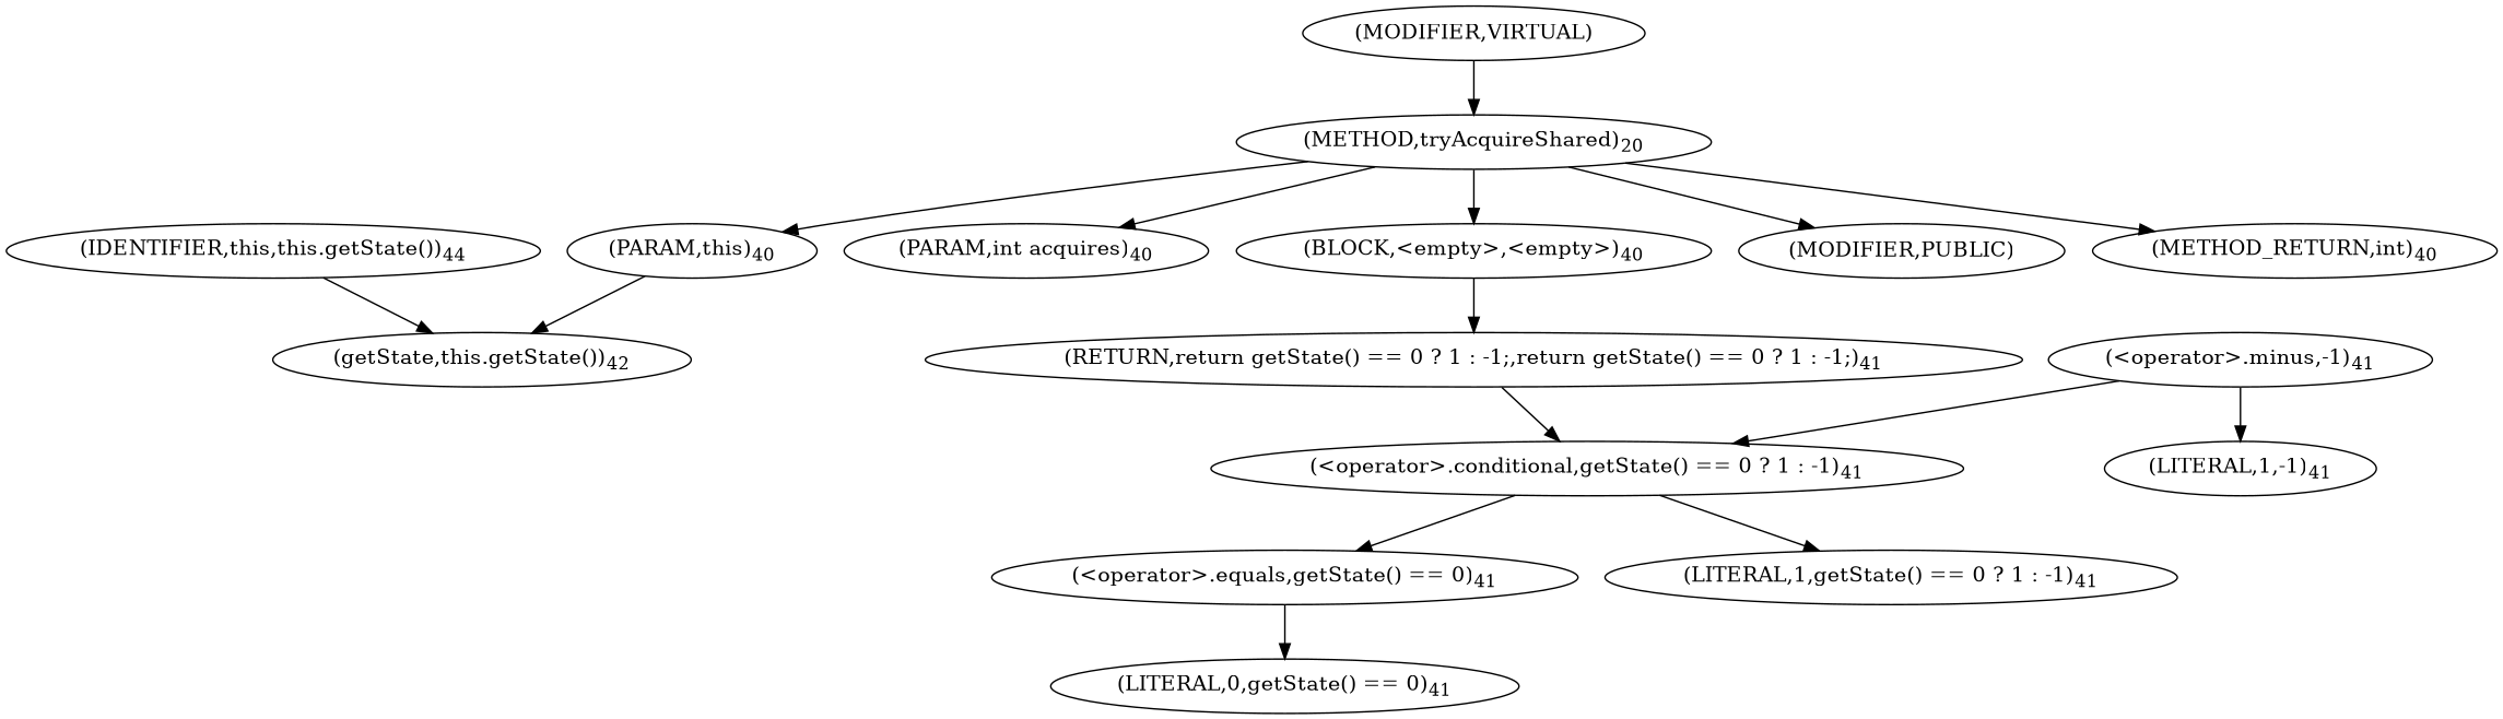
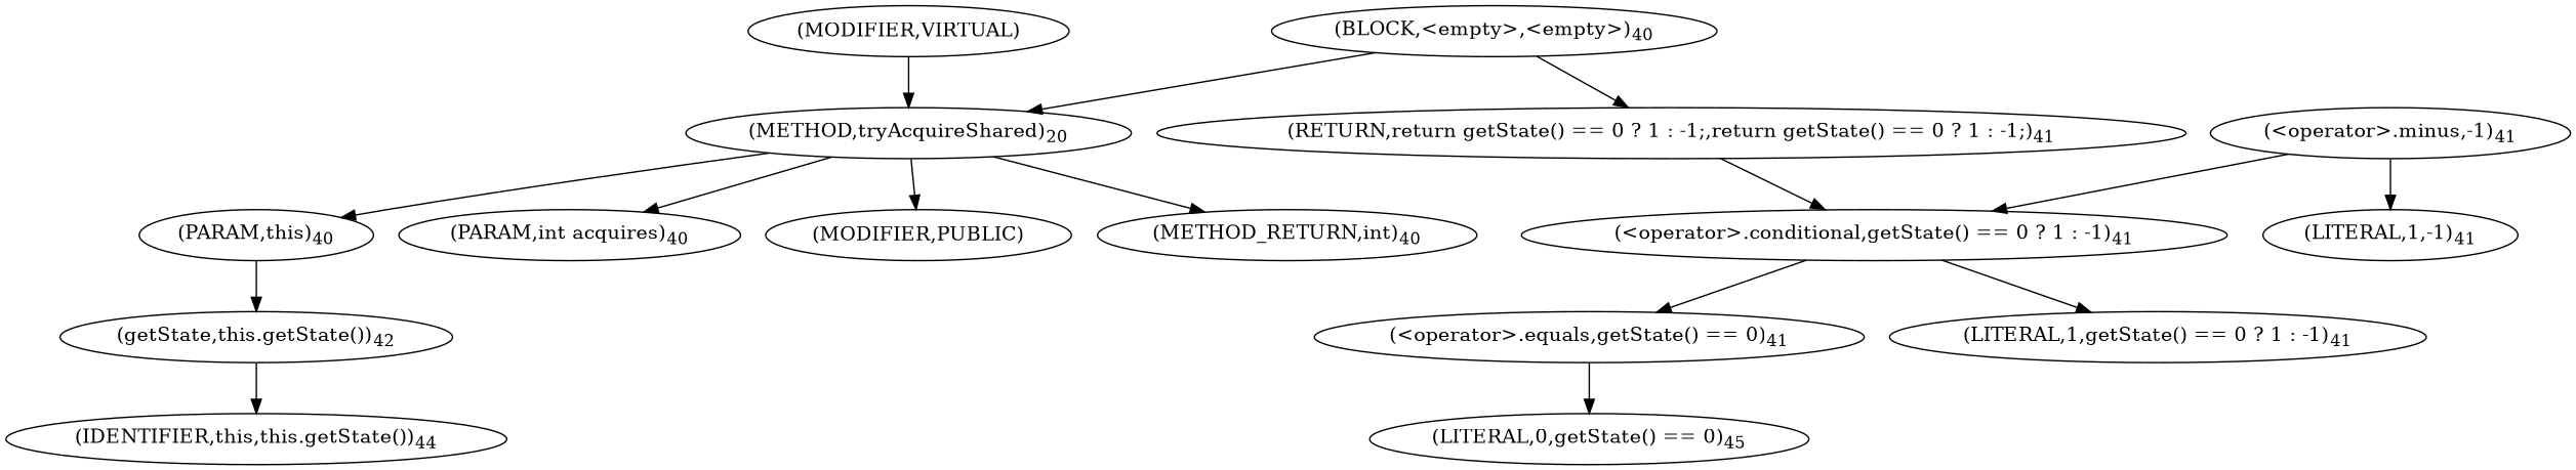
  digraph {
    n1 [label=<(METHOD,tryAcquireShared)<SUB>20</SUB>>]
    n2 [label=<(PARAM,this)<SUB>40</SUB>>]
    n3 [label=<(PARAM,int acquires)<SUB>40</SUB>>]
    n4 [label=<(BLOCK,&lt;empty&gt;,&lt;empty&gt;)<SUB>40</SUB>>]
    n5 [label=<(MODIFIER,PUBLIC)>]
    n6 [label=<(METHOD_RETURN,int)<SUB>40</SUB>>]
    n7 [label=<(getState,this.getState())<SUB>42</SUB>>]
    n8 [label=<(RETURN,return getState() == 0 ? 1 : -1;,return getState() == 0 ? 1 : -1;)<SUB>41</SUB>>]
    n9 [label=<(MODIFIER,VIRTUAL)>]
    n10 [label=<(&lt;operator&gt;.conditional,getState() == 0 ? 1 : -1)<SUB>41</SUB>>]
    n11 [label=<(&lt;operator&gt;.equals,getState() == 0)<SUB>41</SUB>>]
    n12 [label=<(LITERAL,1,getState() == 0 ? 1 : -1)<SUB>41</SUB>>]
-   n13 [label=<(LITERAL,0,getState() == 0)<SUB>41</SUB>>]
+   n13 [label=<(LITERAL,0,getState() == 0)<SUB>45</SUB>>]
    n14 [label=<(&lt;operator&gt;.minus,-1)<SUB>41</SUB>>]
    n15 [label=<(LITERAL,1,-1)<SUB>41</SUB>>]
    n16 [label=<(IDENTIFIER,this,this.getState())<SUB>44</SUB>>]
    n1 -> n2
    n1 -> n3
-   n1 -> n4
+   n4 -> n1
    n1 -> n5
    n1 -> n6
    n2 -> n7
    n4 -> n8
-   n16 -> n7
+   n7 -> n16
    n8 -> n10
    n9 -> n1
    n10 -> n11
    n10 -> n12
    n11 -> n13
    n14 -> n10
    n14 -> n15
  }
